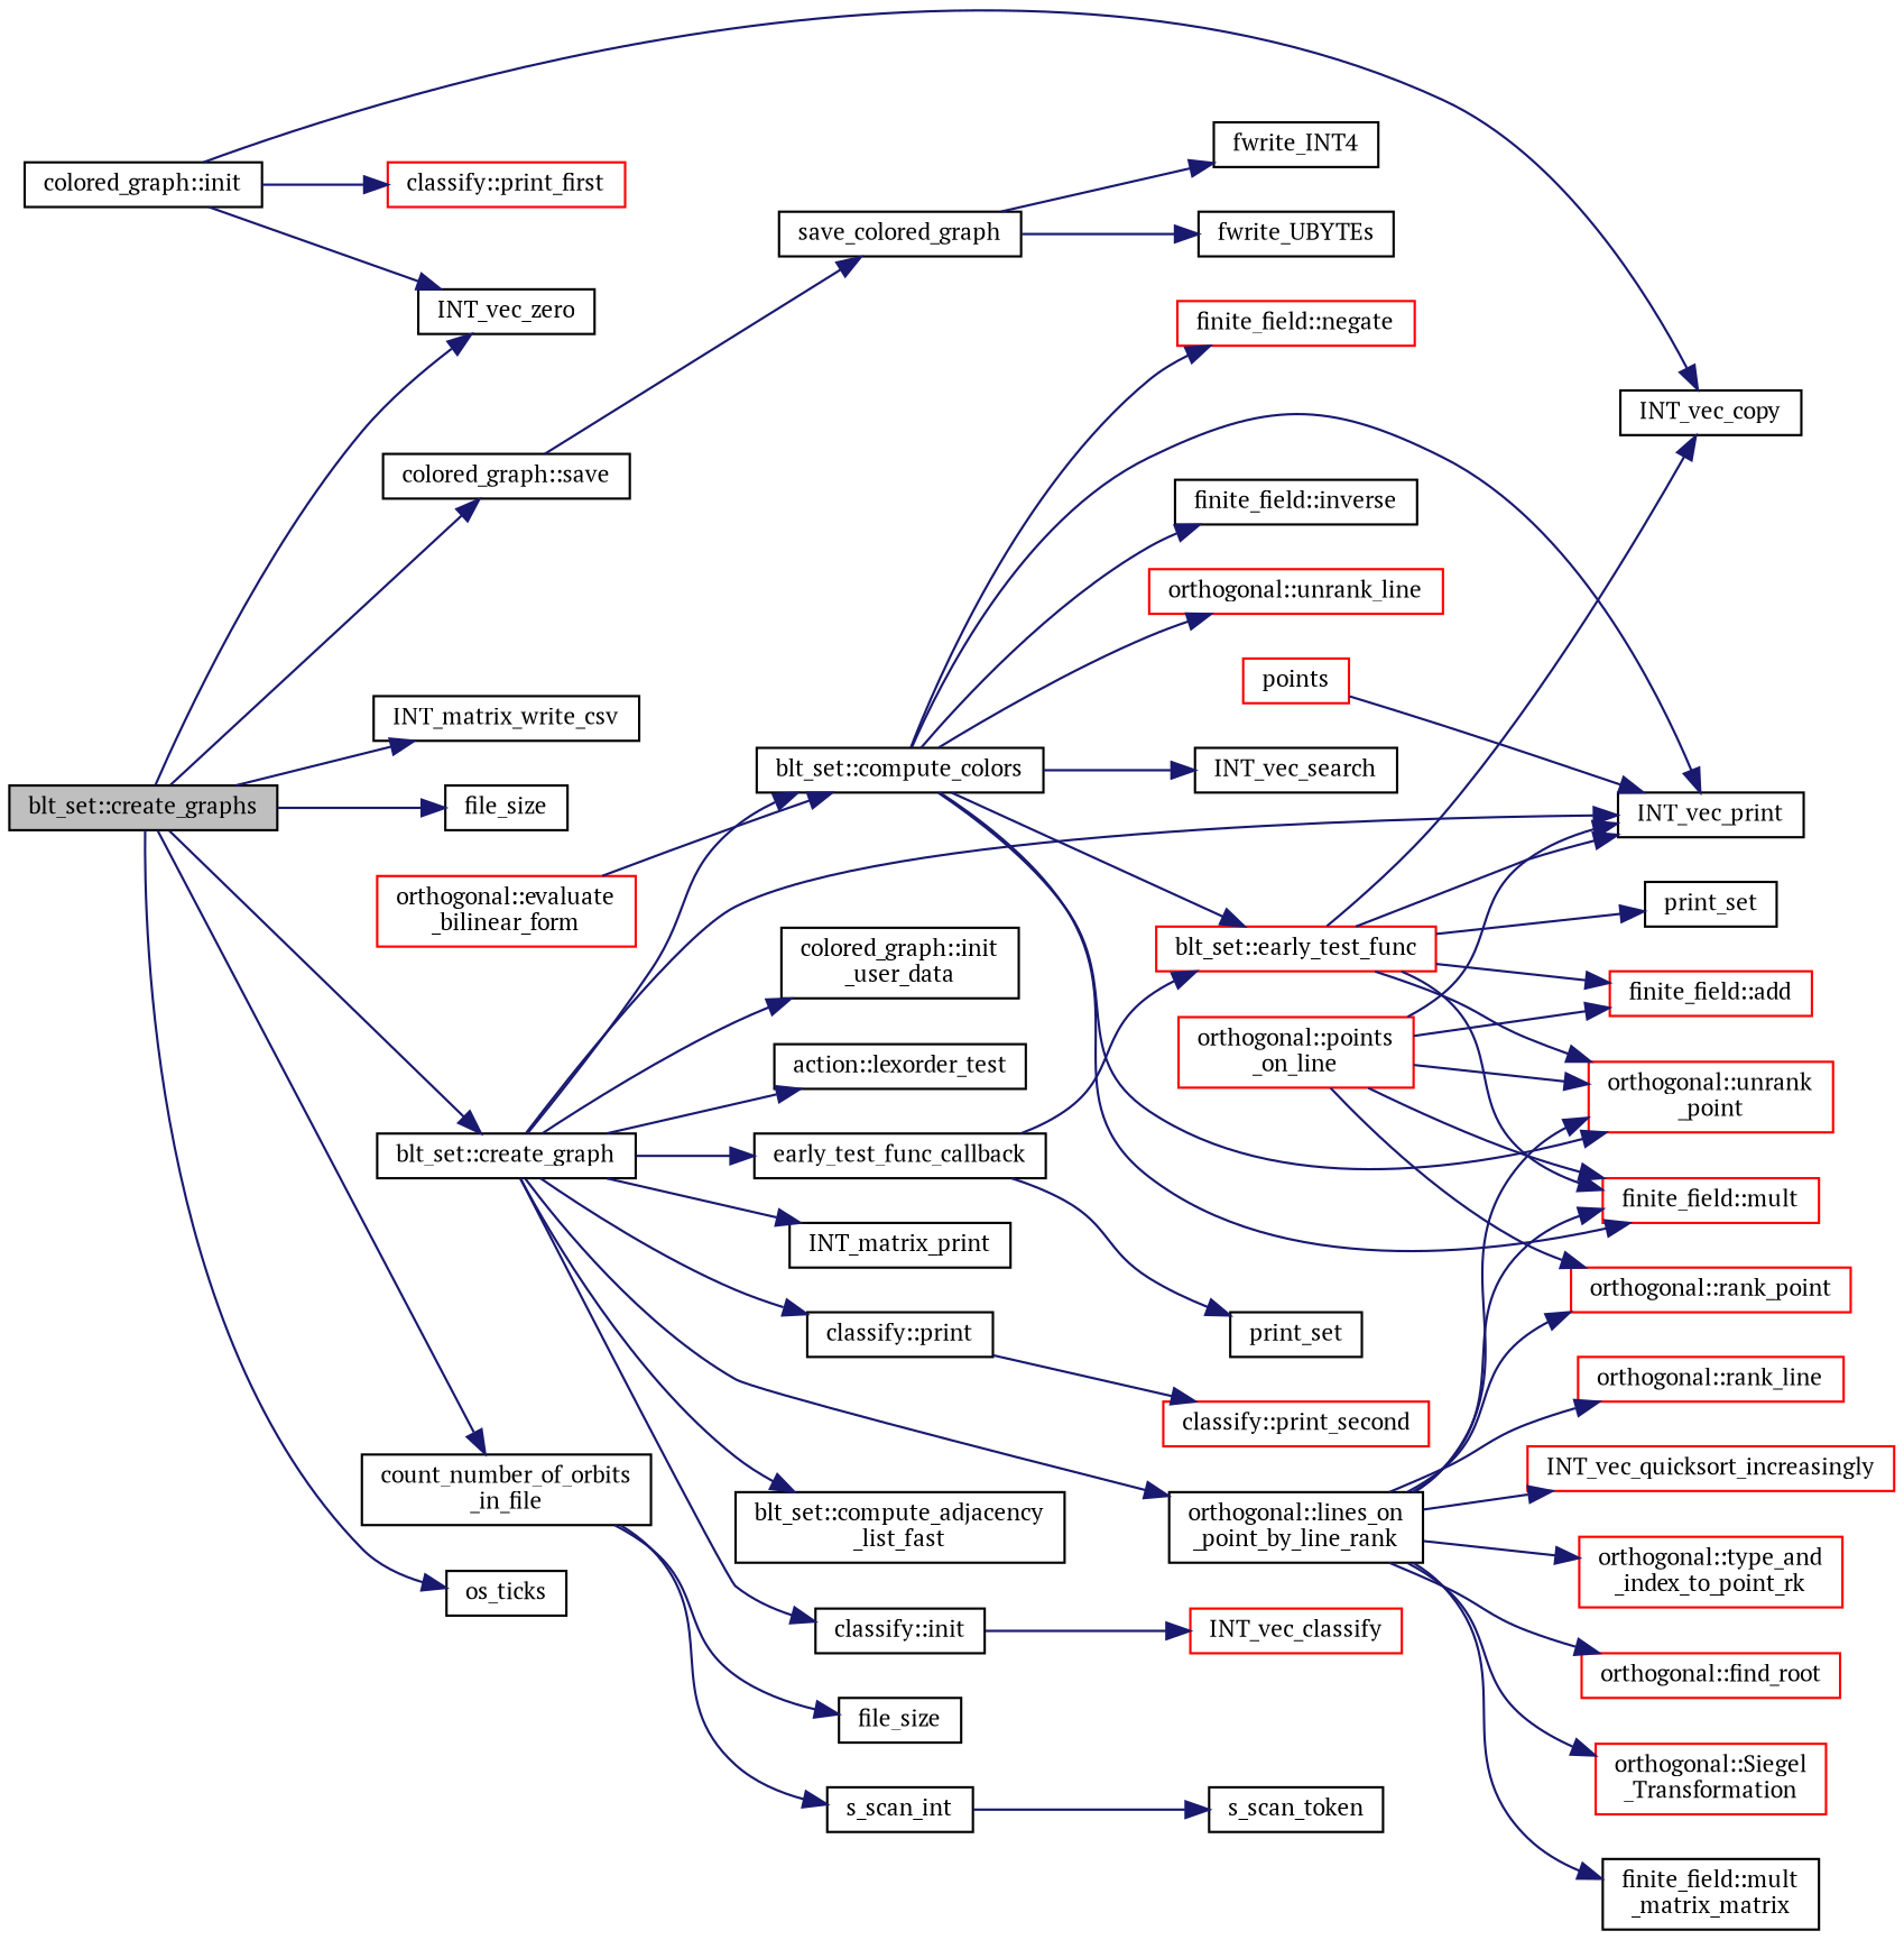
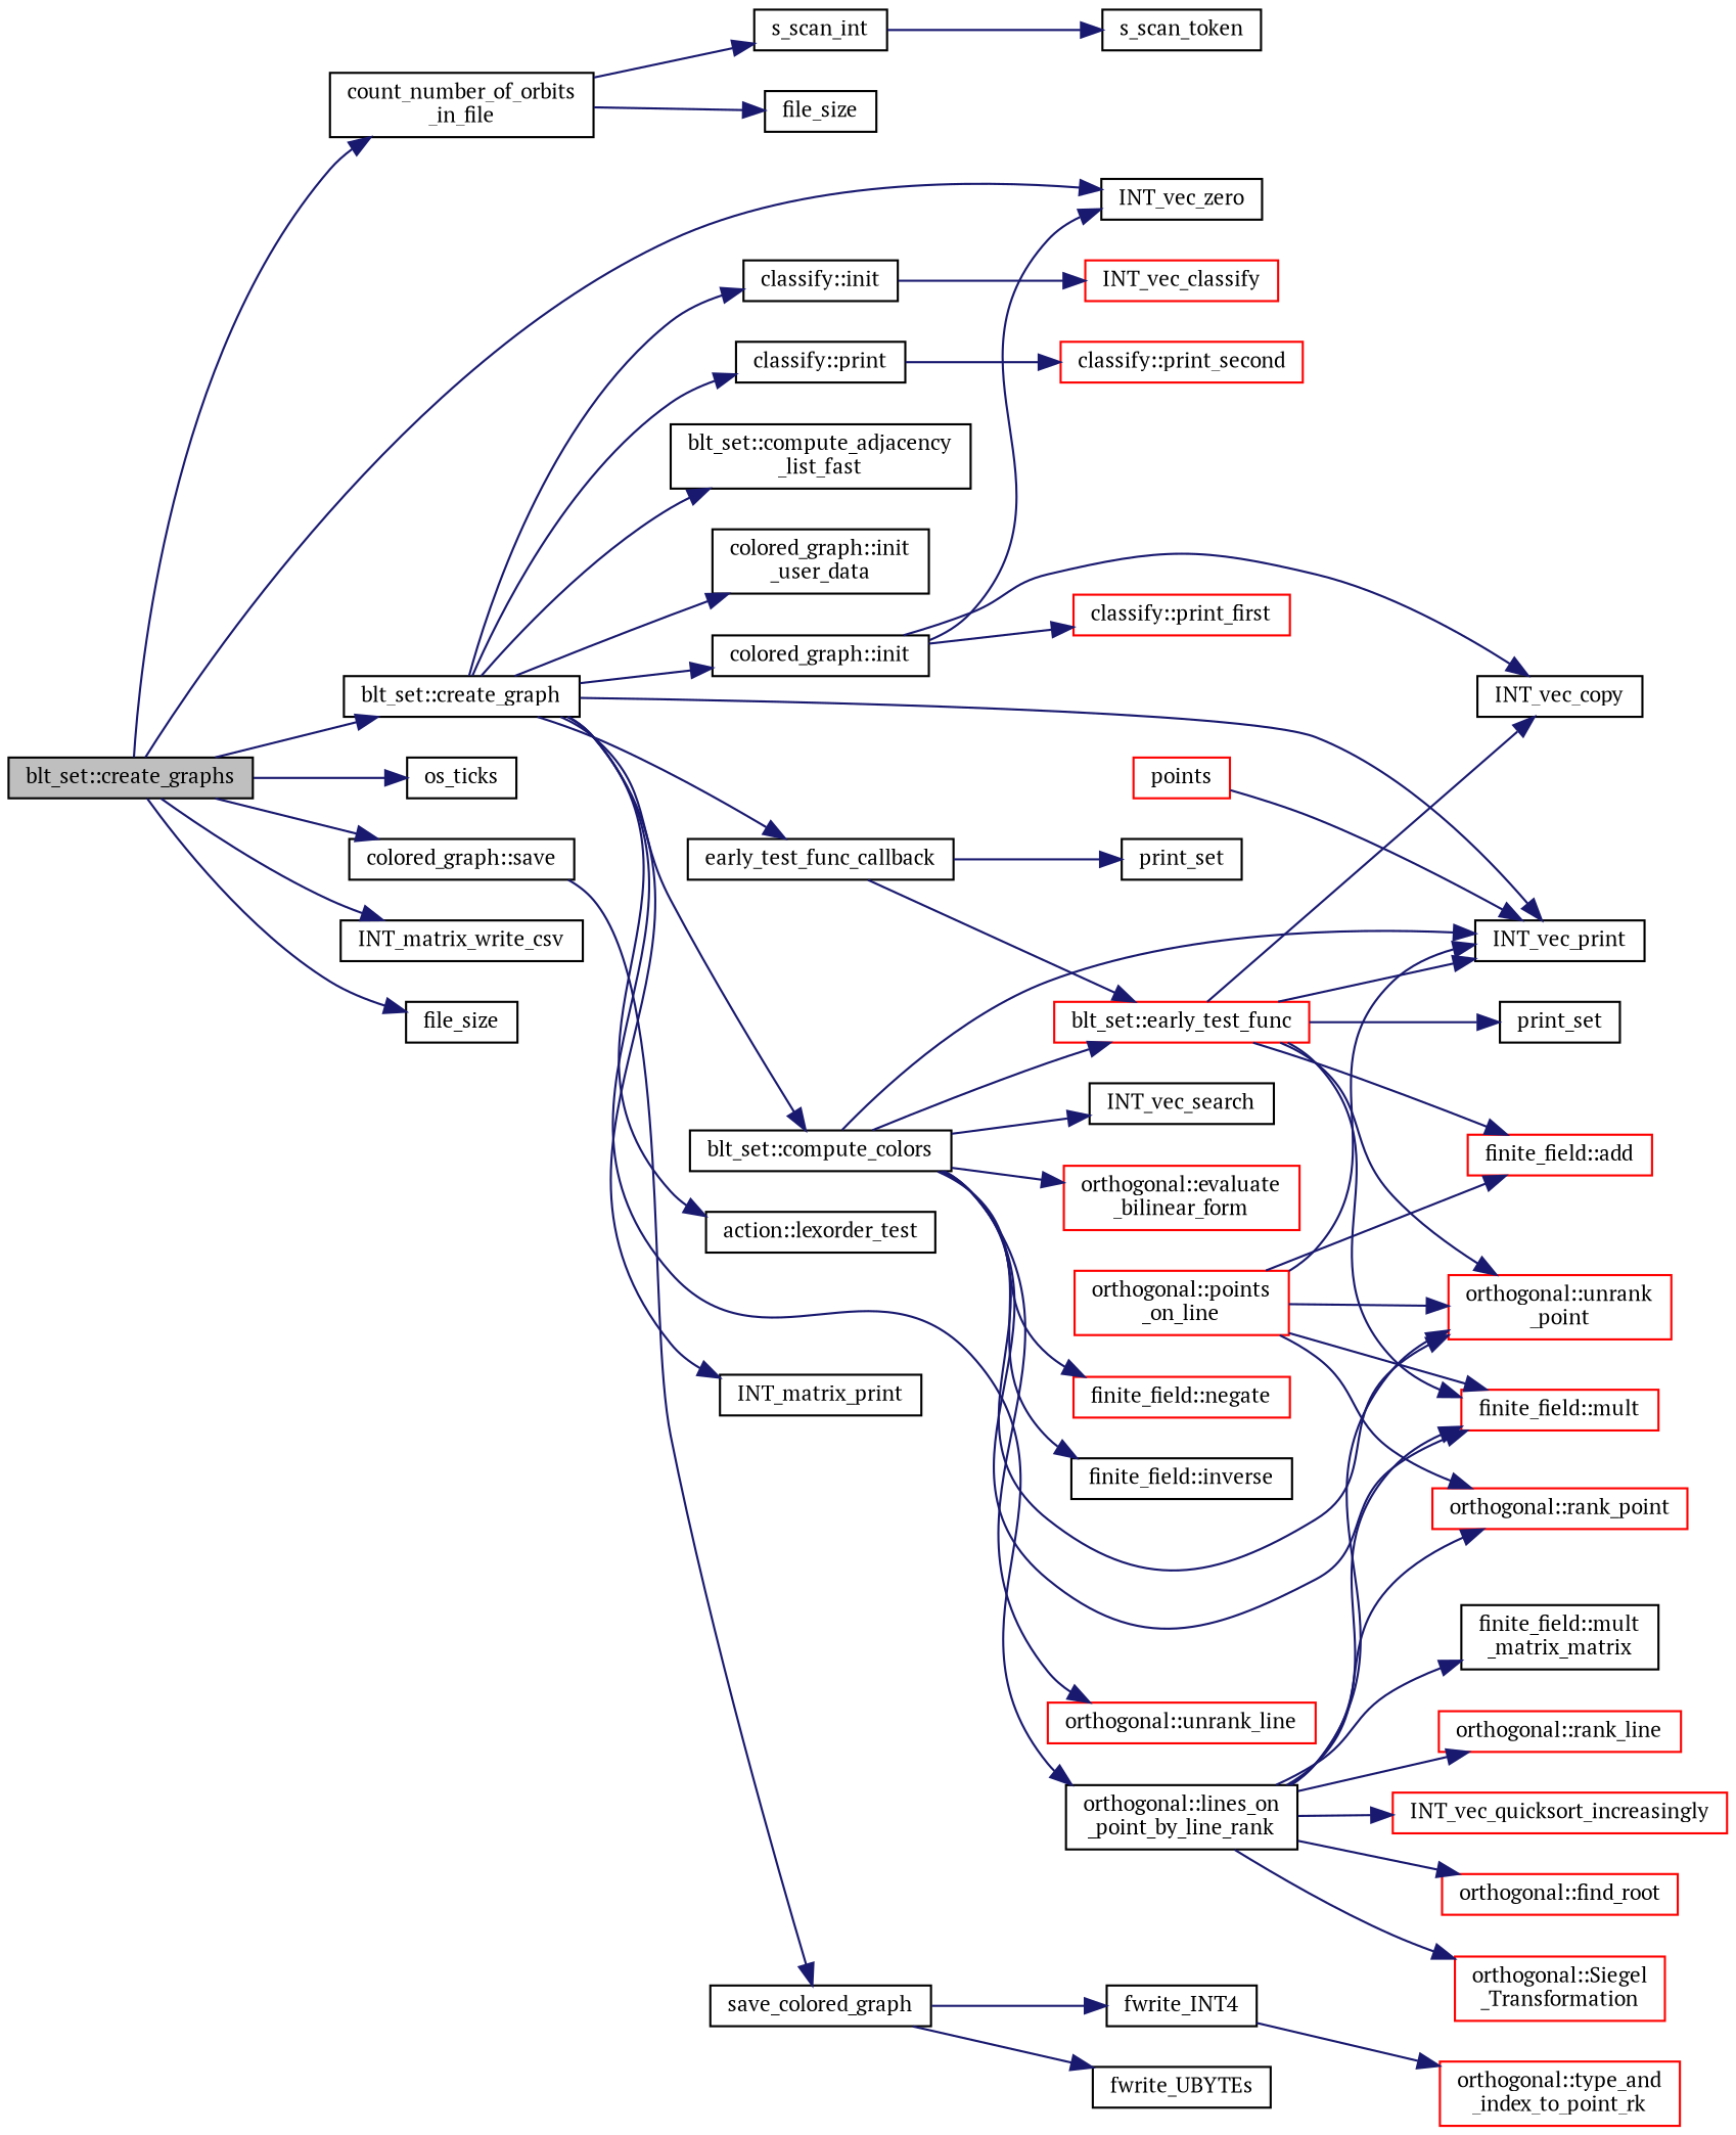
  digraph {
    fontname="PT Serif"
    rankdir=LR
    node [color=black fillcolor=white fontname="PT Serif" fontsize=10 shape=record style=filled]
    edge [color=midnightblue fontname="PT Serif" fontsize=10 labelfontname=Helvetica labelfontsize=10 style=solid]
    n1 [fillcolor=grey75 fontcolor=black height=0.2 label="blt_set::create_graphs" width=0.4]
    n2 [height=0.2 label="count_number_of_orbits\l_in_file" width=0.4]
    n3 [height=0.2 label=INT_vec_zero width=0.4]
    n4 [height=0.2 label=os_ticks width=0.4]
    n5 [height=0.2 label="blt_set::create_graph" width=0.4]
    n6 [height=0.2 label="colored_graph::save" width=0.4]
    n7 [height=0.2 label=INT_matrix_write_csv width=0.4]
    n8 [height=0.2 label=file_size width=0.4]
    n9 [height=0.2 label=file_size width=0.4]
    n10 [height=0.2 label=s_scan_int width=0.4]
    n11 [height=0.2 label=early_test_func_callback width=0.4]
    n12 [height=0.2 label=INT_vec_print width=0.4]
    n13 [height=0.2 label="action::lexorder_test" width=0.4]
    n14 [height=0.2 label="orthogonal::lines_on\l_point_by_line_rank" width=0.4]
    n15 [height=0.2 label=INT_matrix_print width=0.4]
    n16 [height=0.2 label="blt_set::compute_colors" width=0.4]
    n17 [height=0.2 label="classify::init" width=0.4]
    n18 [height=0.2 label="classify::print" width=0.4]
    n19 [height=0.2 label="blt_set::compute_adjacency\l_list_fast" width=0.4]
    n20 [height=0.2 label="colored_graph::init" width=0.4]
    n21 [height=0.2 label="colored_graph::init\l_user_data" width=0.4]
    n22 [height=0.2 label=save_colored_graph width=0.4]
    n23 [height=0.2 label=s_scan_token width=0.4]
    n24 [height=0.2 label=print_set width=0.4]
    n25 [color=red height=0.2 label="blt_set::early_test_func" width=0.4]
    n26 [color=red height=0.2 label="orthogonal::unrank\l_point" width=0.4]
    n27 [color=red height=0.2 label="finite_field::mult" width=0.4]
    n28 [color=red height=0.2 label="orthogonal::type_and\l_index_to_point_rk" width=0.4]
    n29 [color=red height=0.2 label="orthogonal::find_root" width=0.4]
    n30 [color=red height=0.2 label="orthogonal::Siegel\l_Transformation" width=0.4]
    n31 [height=0.2 label="finite_field::mult\l_matrix_matrix" width=0.4]
    n32 [color=red height=0.2 label="orthogonal::rank_point" width=0.4]
    n33 [color=red height=0.2 label="orthogonal::rank_line" width=0.4]
    n34 [color=red height=0.2 label=INT_vec_quicksort_increasingly width=0.4]
    n35 [color=red height=0.2 label="orthogonal::unrank_line" width=0.4]
    n36 [height=0.2 label=INT_vec_search width=0.4]
    n37 [color=red height=0.2 label="orthogonal::evaluate\l_bilinear_form" width=0.4]
    n38 [color=red height=0.2 label="finite_field::negate" width=0.4]
    n39 [height=0.2 label="finite_field::inverse" width=0.4]
    n40 [color=red height=0.2 label=INT_vec_classify width=0.4]
    n41 [color=red height=0.2 label="classify::print_second" width=0.4]
    n42 [height=0.2 label=INT_vec_copy width=0.4]
    n43 [color=red height=0.2 label="classify::print_first" width=0.4]
    n44 [height=0.2 label=print_set width=0.4]
    n45 [color=red height=0.2 label="finite_field::add" width=0.4]
    n46 [color=red height=0.2 label="orthogonal::points\l_on_line" width=0.4]
    n47 [height=0.2 label=fwrite_INT4 width=0.4]
    n48 [height=0.2 label=fwrite_UBYTEs width=0.4]
    n49 [color=red height=0.2 label=points width=0.4]
    n1 -> n2
    n1 -> n3
    n1 -> n4
    n1 -> n5
    n1 -> n6
    n1 -> n7
    n1 -> n8
    n2 -> n9
    n2 -> n10
    n5 -> n11
    n5 -> n12
    n5 -> n13
    n5 -> n14
    n5 -> n15
    n5 -> n16
    n5 -> n17
    n5 -> n18
    n5 -> n19
+   n5 -> n20
    n5 -> n21
    n6 -> n22
    n10 -> n23
    n11 -> n24
    n11 -> n25
    n14 -> n26
    n14 -> n27
-   n14 -> n28
+   n47 -> n28
    n14 -> n29
    n14 -> n30
    n14 -> n31
    n14 -> n32
    n14 -> n33
    n14 -> n34
    n16 -> n12
    n16 -> n25
    n16 -> n26
    n16 -> n27
    n16 -> n35
    n16 -> n36
-   n37 -> n16
+   n16 -> n37
    n16 -> n38
    n16 -> n39
    n17 -> n40
    n18 -> n41
    n20 -> n3
    n20 -> n42
    n20 -> n43
    n22 -> n47
    n22 -> n48
    n25 -> n12
    n25 -> n26
    n25 -> n27
    n25 -> n42
    n25 -> n44
    n25 -> n45
    n46 -> n12
    n46 -> n26
    n46 -> n27
    n46 -> n32
    n46 -> n45
    n49 -> n12
  }
